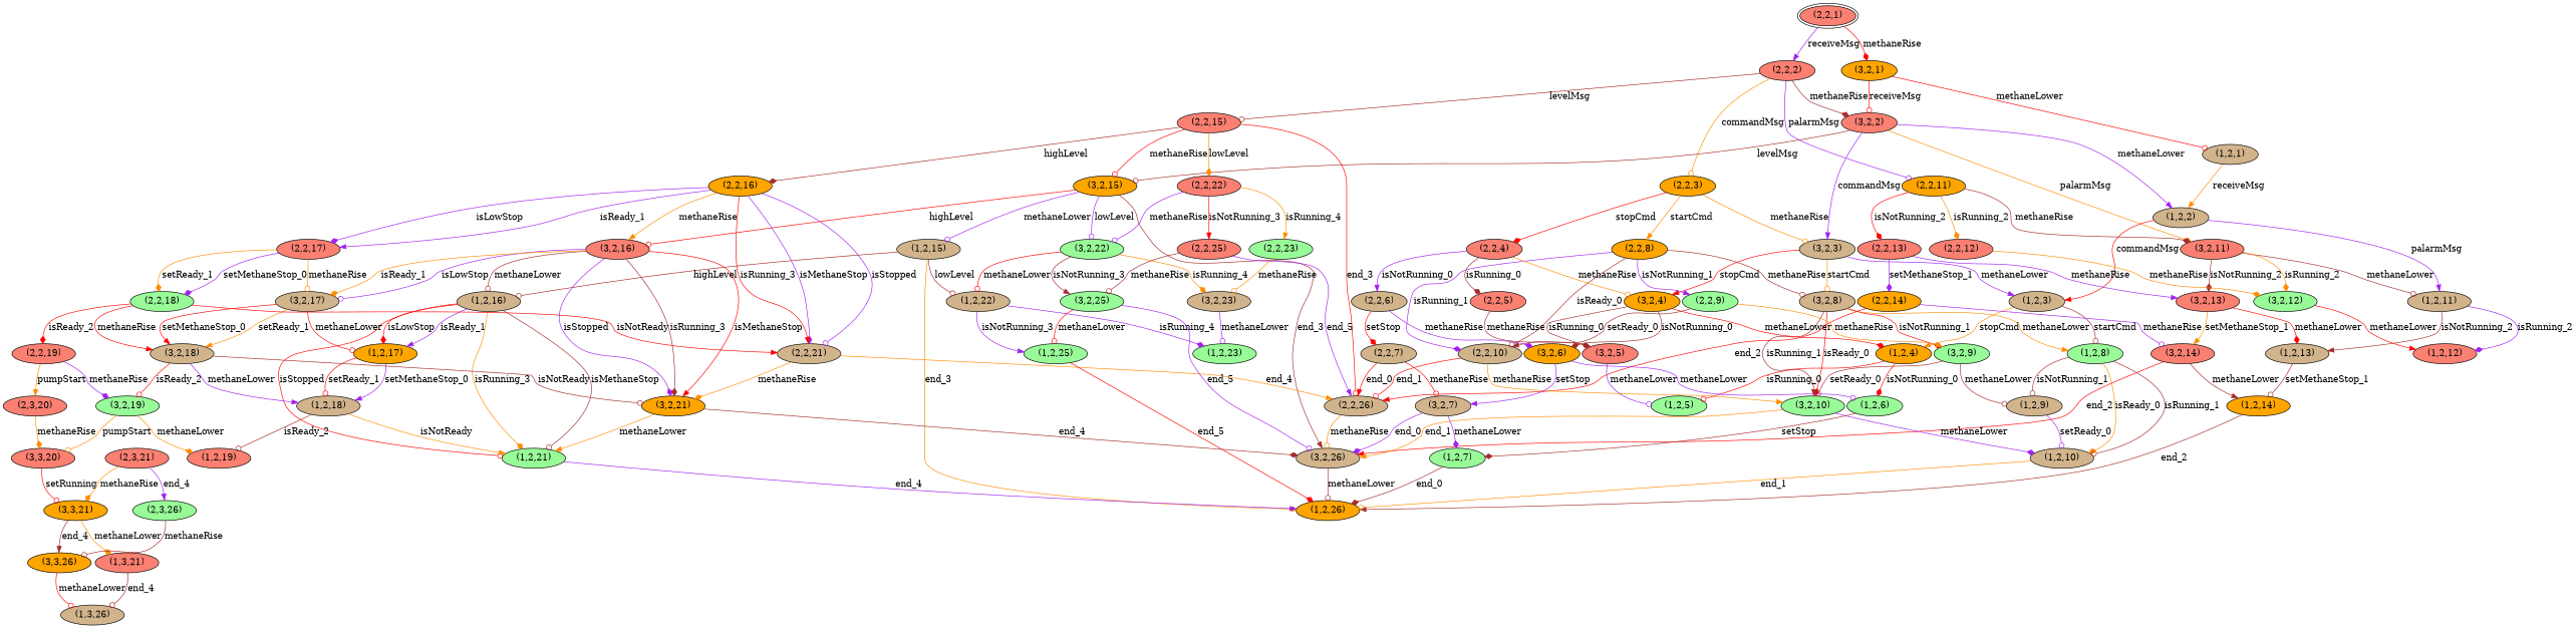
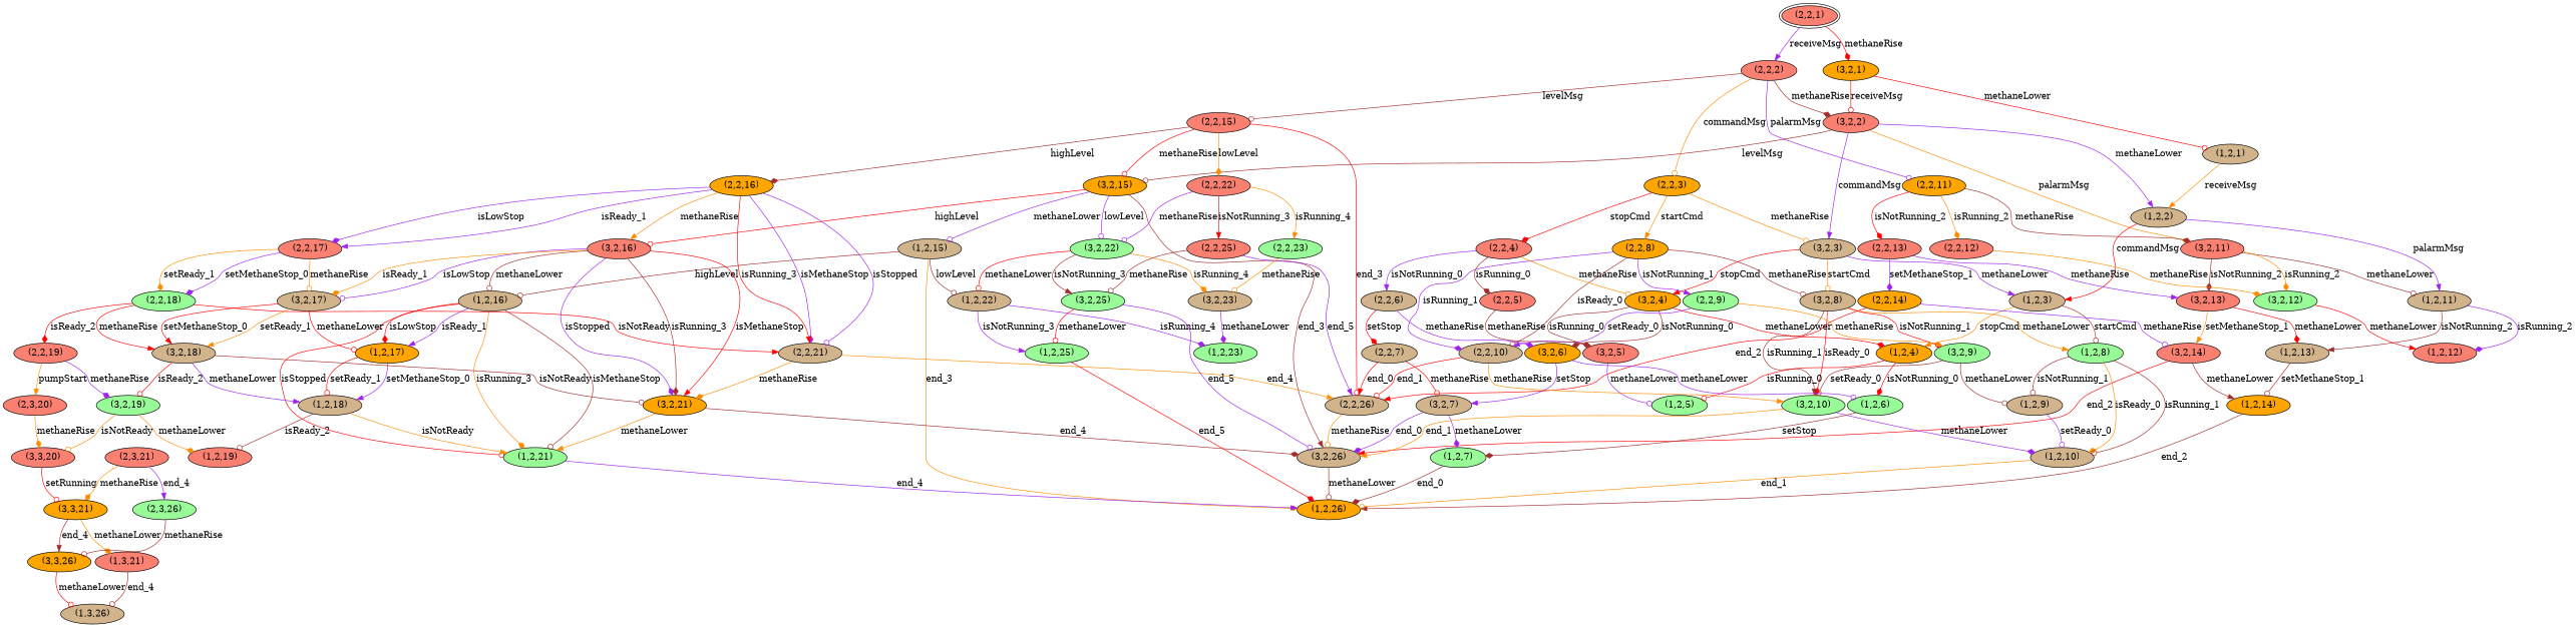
  digraph {
    fontname="DejaVu Serif"
    mclimit=10.0
    nodesep=0.05
    node [fillcolor=tan fontname="DejaVu Serif" style=filled]
    edge [arrowhead=odot color=purple fontname="DejaVu Serif"]
    n1 [fillcolor=salmon height=0.25 label="(2,2,1)" peripheries=2 width=0.25]
    n2 [fillcolor=orange height=0.25 label="(3,2,1)" width=0.25]
    n3 [fillcolor=salmon height=0.25 label="(2,2,2)" width=0.25]
    n4 [height=0.25 label="(1,2,1)" width=0.25]
    n5 [fillcolor=salmon height=0.25 label="(3,2,2)" width=0.25]
    n6 [fillcolor=salmon height=0.25 label="(2,2,15)" width=0.25]
    n7 [fillcolor=orange height=0.25 label="(2,2,11)" width=0.25]
    n8 [fillcolor=orange height=0.25 label="(2,2,3)" width=0.25]
    n9 [height=0.25 label="(1,2,2)" width=0.25]
    n10 [fillcolor=orange height=0.25 label="(3,2,15)" width=0.25]
    n11 [fillcolor=salmon height=0.25 label="(3,2,11)" width=0.25]
    n12 [height=0.25 label="(3,2,3)" width=0.25]
    n13 [fillcolor=salmon height=0.25 label="(2,2,22)" width=0.25]
    n14 [fillcolor=orange height=0.25 label="(2,2,16)" width=0.25]
    n15 [height=0.25 label="(2,2,26)" width=0.25]
    n16 [fillcolor=salmon height=0.25 label="(2,2,13)" width=0.25]
    n17 [fillcolor=salmon height=0.25 label="(2,2,12)" width=0.25]
    n18 [fillcolor=orange height=0.25 label="(2,2,8)" width=0.25]
    n19 [fillcolor=salmon height=0.25 label="(2,2,4)" width=0.25]
    n20 [height=0.25 label="(1,2,11)" width=0.25]
    n21 [height=0.25 label="(1,2,3)" width=0.25]
    n22 [height=0.25 label="(1,2,15)" width=0.25]
    n23 [fillcolor=palegreen height=0.25 label="(3,2,22)" width=0.25]
    n24 [fillcolor=salmon height=0.25 label="(3,2,16)" width=0.25]
    n25 [height=0.25 label="(3,2,26)" width=0.25]
    n26 [fillcolor=salmon height=0.25 label="(3,2,13)" width=0.25]
    n27 [fillcolor=palegreen height=0.25 label="(3,2,12)" width=0.25]
    n28 [height=0.25 label="(3,2,8)" width=0.25]
    n29 [fillcolor=orange height=0.25 label="(3,2,4)" width=0.25]
    n30 [fillcolor=salmon height=0.25 label="(2,2,25)" width=0.25]
    n31 [fillcolor=palegreen height=0.25 label="(2,2,23)" width=0.25]
    n32 [height=0.25 label="(2,2,21)" width=0.25]
    n33 [fillcolor=salmon height=0.25 label="(2,2,17)" width=0.25]
    n34 [fillcolor=orange height=0.25 label="(2,2,14)" width=0.25]
    n35 [height=0.25 label="(2,2,10)" width=0.25]
    n36 [fillcolor=palegreen height=0.25 label="(2,2,9)" width=0.25]
    n37 [height=0.25 label="(2,2,6)" width=0.25]
    n38 [fillcolor=salmon height=0.25 label="(2,2,5)" width=0.25]
    n39 [height=0.25 label="(1,2,22)" width=0.25]
    n40 [height=0.25 label="(1,2,16)" width=0.25]
    n41 [fillcolor=orange height=0.25 label="(1,2,26)" width=0.25]
    n42 [height=0.25 label="(1,2,13)" width=0.25]
    n43 [fillcolor=salmon height=0.25 label="(1,2,12)" width=0.25]
    n44 [fillcolor=palegreen height=0.25 label="(1,2,8)" width=0.25]
    n45 [fillcolor=orange height=0.25 label="(1,2,4)" width=0.25]
    n46 [fillcolor=palegreen height=0.25 label="(3,2,25)" width=0.25]
    n47 [height=0.25 label="(3,2,23)" width=0.25]
    n48 [fillcolor=orange height=0.25 label="(3,2,21)" width=0.25]
    n49 [height=0.25 label="(3,2,17)" width=0.25]
    n50 [fillcolor=salmon height=0.25 label="(3,2,14)" width=0.25]
    n51 [fillcolor=palegreen height=0.25 label="(3,2,10)" width=0.25]
    n52 [fillcolor=palegreen height=0.25 label="(3,2,9)" width=0.25]
    n53 [fillcolor=orange height=0.25 label="(3,2,6)" width=0.25]
    n54 [fillcolor=salmon height=0.25 label="(3,2,5)" width=0.25]
    n55 [fillcolor=palegreen height=0.25 label="(2,2,18)" width=0.25]
    n56 [height=0.25 label="(2,2,7)" width=0.25]
    n57 [fillcolor=palegreen height=0.25 label="(1,2,25)" width=0.25]
    n58 [fillcolor=palegreen height=0.25 label="(1,2,23)" width=0.25]
    n59 [fillcolor=palegreen height=0.25 label="(1,2,21)" width=0.25]
    n60 [fillcolor=orange height=0.25 label="(1,2,17)" width=0.25]
    n61 [fillcolor=orange height=0.25 label="(1,2,14)" width=0.25]
    n62 [height=0.25 label="(1,2,10)" width=0.25]
    n63 [height=0.25 label="(1,2,9)" width=0.25]
    n64 [fillcolor=palegreen height=0.25 label="(1,2,6)" width=0.25]
    n65 [fillcolor=palegreen height=0.25 label="(1,2,5)" width=0.25]
    n66 [height=0.25 label="(3,2,18)" width=0.25]
    n67 [height=0.25 label="(3,2,7)" width=0.25]
    n68 [fillcolor=salmon height=0.25 label="(2,2,19)" width=0.25]
    n69 [height=0.25 label="(1,2,18)" width=0.25]
    n70 [fillcolor=palegreen height=0.25 label="(1,2,7)" width=0.25]
    n71 [fillcolor=palegreen height=0.25 label="(3,2,19)" width=0.25]
    n72 [fillcolor=salmon height=0.25 label="(2,3,20)" width=0.25]
    n73 [fillcolor=salmon height=0.25 label="(1,2,19)" width=0.25]
    n74 [fillcolor=salmon height=0.25 label="(3,3,20)" width=0.25]
    n75 [fillcolor=orange height=0.25 label="(3,3,21)" width=0.25]
    n76 [fillcolor=salmon height=0.25 label="(2,3,21)" width=0.25]
    n77 [fillcolor=palegreen height=0.25 label="(2,3,26)" width=0.25]
    n78 [fillcolor=salmon height=0.25 label="(1,3,21)" width=0.25]
    n79 [fillcolor=orange height=0.25 label="(3,3,26)" width=0.25]
    n80 [height=0.25 label="(1,3,26)" width=0.25]
    n1 -> n2 [arrowhead=diamond color=red label=methaneRise]
    n1 -> n3 [arrowhead=normal label=receiveMsg]
    n2 -> n4 [color=red label=methaneLower]
    n2 -> n5 [color=red label=receiveMsg]
    n3 -> n5 [arrowhead=diamond color=brown label=methaneRise]
    n3 -> n6 [color=brown label=levelMsg]
    n3 -> n7 [label=palarmMsg]
    n3 -> n8 [color=darkorange label=commandMsg]
    n4 -> n9 [arrowhead=normal color=darkorange label=receiveMsg]
    n5 -> n9 [arrowhead=normal label=methaneLower]
    n5 -> n10 [color=brown label=levelMsg]
    n5 -> n11 [arrowhead=diamond color=darkorange label=palarmMsg]
    n5 -> n12 [arrowhead=normal label=commandMsg]
    n6 -> n10 [color=red label=methaneRise]
    n6 -> n13 [arrowhead=diamond color=darkorange label=lowLevel]
    n6 -> n14 [arrowhead=diamond color=brown label=highLevel]
    n6 -> n15 [color=red label=end_3]
    n7 -> n11 [arrowhead=diamond color=brown label=methaneRise]
    n7 -> n16 [arrowhead=diamond color=red label=isNotRunning_2]
    n7 -> n17 [arrowhead=diamond color=darkorange label=isRunning_2]
    n8 -> n12 [color=darkorange label=methaneRise]
    n8 -> n18 [arrowhead=normal color=darkorange label=startCmd]
    n8 -> n19 [arrowhead=diamond color=red label=stopCmd]
    n9 -> n20 [arrowhead=normal label=palarmMsg]
    n9 -> n21 [arrowhead=normal color=red label=commandMsg]
    n10 -> n22 [label=methaneLower]
    n10 -> n23 [label=lowLevel]
    n10 -> n24 [color=red label=highLevel]
    n10 -> n25 [arrowhead=normal color=brown label=end_3]
    n11 -> n20 [color=brown label=methaneLower]
    n11 -> n26 [arrowhead=diamond color=brown label=isNotRunning_2]
    n11 -> n27 [arrowhead=diamond color=darkorange label=isRunning_2]
    n12 -> n21 [arrowhead=normal label=methaneLower]
    n12 -> n28 [color=darkorange label=startCmd]
    n12 -> n29 [arrowhead=normal color=red label=stopCmd]
    n13 -> n23 [label=methaneRise]
    n13 -> n30 [arrowhead=normal color=red label=isNotRunning_3]
    n13 -> n31 [arrowhead=normal color=darkorange label=isRunning_4]
    n14 -> n24 [arrowhead=normal color=darkorange label=methaneRise]
    n14 -> n32 [arrowhead=diamond label=isMethaneStop]
    n14 -> n32 [label=isStopped]
    n14 -> n32 [arrowhead=normal color=red label=isRunning_3]
    n14 -> n33 [arrowhead=diamond label=isLowStop]
    n14 -> n33 [arrowhead=normal label=isReady_1]
    n15 -> n25 [color=darkorange label=methaneRise]
    n16 -> n26 [arrowhead=normal label=methaneRise]
    n16 -> n34 [arrowhead=diamond label=setMethaneStop_1]
    n17 -> n27 [arrowhead=diamond color=darkorange label=methaneRise]
    n18 -> n28 [color=brown label=methaneRise]
    n18 -> n35 [color=brown label=isReady_0]
    n18 -> n35 [arrowhead=diamond label=isRunning_1]
    n18 -> n36 [arrowhead=normal label=isNotRunning_1]
    n19 -> n29 [color=darkorange label=methaneRise]
    n19 -> n37 [arrowhead=normal label=isNotRunning_0]
    n19 -> n38 [arrowhead=diamond color=brown label=isRunning_0]
    n20 -> n42 [arrowhead=normal color=brown label=isNotRunning_2]
    n20 -> n43 [arrowhead=diamond label=isRunning_2]
    n21 -> n44 [color=brown label=startCmd]
    n21 -> n45 [arrowhead=normal color=darkorange label=stopCmd]
    n22 -> n39 [color=brown label=lowLevel]
    n22 -> n40 [color=brown label=highLevel]
    n22 -> n41 [arrowhead=diamond color=darkorange label=end_3]
    n23 -> n39 [color=red label=methaneLower]
    n23 -> n46 [arrowhead=normal color=brown label=isNotRunning_3]
    n23 -> n47 [arrowhead=diamond color=darkorange label=isRunning_4]
    n24 -> n40 [color=brown label=methaneLower]
    n24 -> n48 [arrowhead=normal color=red label=isMethaneStop]
    n24 -> n48 [arrowhead=diamond label=isStopped]
    n24 -> n48 [arrowhead=diamond color=brown label=isRunning_3]
    n24 -> n49 [label=isLowStop]
    n24 -> n49 [arrowhead=diamond color=darkorange label=isReady_1]
    n25 -> n41 [color=brown label=methaneLower]
    n26 -> n42 [arrowhead=diamond color=red label=methaneLower]
    n26 -> n50 [arrowhead=normal color=darkorange label=setMethaneStop_1]
    n27 -> n43 [arrowhead=normal color=red label=methaneLower]
    n28 -> n44 [arrowhead=normal color=darkorange label=methaneLower]
    n28 -> n51 [arrowhead=diamond color=red label=isReady_0]
    n28 -> n51 [arrowhead=normal color=brown label=isRunning_1]
    n28 -> n52 [arrowhead=diamond color=red label=isNotRunning_1]
    n29 -> n45 [arrowhead=diamond color=red label=methaneLower]
    n29 -> n53 [arrowhead=diamond color=brown label=isNotRunning_0]
    n29 -> n54 [arrowhead=diamond color=brown label=isRunning_0]
    n30 -> n15 [arrowhead=normal label=end_5]
    n30 -> n46 [color=brown label=methaneRise]
    n31 -> n47 [color=darkorange label=methaneRise]
    n32 -> n15 [arrowhead=normal color=darkorange label=end_4]
    n32 -> n48 [arrowhead=diamond color=darkorange label=methaneRise]
    n33 -> n49 [color=darkorange label=methaneRise]
    n33 -> n55 [arrowhead=diamond label=setMethaneStop_0]
    n33 -> n55 [arrowhead=diamond color=darkorange label=setReady_1]
    n34 -> n15 [arrowhead=normal color=red label=end_2]
    n34 -> n50 [label=methaneRise]
    n35 -> n15 [color=red label=end_1]
    n35 -> n51 [arrowhead=normal color=darkorange label=methaneRise]
-   n36 -> n35 [arrowhead=normal color=brown label=setReady_0]
+   n36 -> n35 [arrowhead=normal label=setReady_0]
    n36 -> n52 [arrowhead=normal color=darkorange label=methaneRise]
    n37 -> n53 [arrowhead=diamond label=methaneRise]
    n37 -> n56 [arrowhead=diamond color=red label=setStop]
    n38 -> n54 [arrowhead=normal color=brown label=methaneRise]
    n39 -> n57 [arrowhead=normal label=isNotRunning_3]
    n39 -> n58 [arrowhead=diamond label=isRunning_4]
    n40 -> n59 [color=brown label=isMethaneStop]
    n40 -> n59 [color=red label=isStopped]
    n40 -> n59 [arrowhead=diamond color=darkorange label=isRunning_3]
    n40 -> n60 [arrowhead=diamond color=red label=isLowStop]
    n40 -> n60 [arrowhead=normal label=isReady_1]
    n42 -> n61 [color=brown label=setMethaneStop_1]
    n44 -> n62 [arrowhead=diamond color=darkorange label=isReady_0]
    n44 -> n62 [color=brown label=isRunning_1]
    n44 -> n63 [color=brown label=isNotRunning_1]
    n45 -> n64 [arrowhead=diamond color=red label=isNotRunning_0]
    n45 -> n65 [color=red label=isRunning_0]
    n46 -> n25 [label=end_5]
    n46 -> n57 [color=red label=methaneLower]
-   n47 -> n58 [label=methaneLower]
+   n47 -> n58 [arrowhead=diamond label=methaneLower]
    n48 -> n25 [arrowhead=diamond color=brown label=end_4]
    n48 -> n59 [arrowhead=normal color=darkorange label=methaneLower]
    n49 -> n60 [color=red label=methaneLower]
    n49 -> n66 [arrowhead=normal color=red label=setMethaneStop_0]
    n49 -> n66 [arrowhead=normal color=darkorange label=setReady_1]
    n50 -> n25 [arrowhead=normal color=red label=end_2]
    n50 -> n61 [arrowhead=normal color=brown label=methaneLower]
    n51 -> n25 [arrowhead=normal color=darkorange label=end_1]
    n51 -> n62 [arrowhead=diamond label=methaneLower]
    n52 -> n51 [color=brown label=setReady_0]
    n52 -> n63 [color=brown label=methaneLower]
    n53 -> n64 [label=methaneLower]
    n53 -> n67 [arrowhead=normal label=setStop]
    n54 -> n65 [label=methaneLower]
    n55 -> n32 [arrowhead=normal color=red label=isNotReady]
    n55 -> n66 [arrowhead=normal color=red label=methaneRise]
    n55 -> n68 [arrowhead=diamond color=red label=isReady_2]
    n56 -> n15 [arrowhead=normal color=red label=end_0]
    n56 -> n67 [color=red label=methaneRise]
    n57 -> n41 [arrowhead=diamond color=red label=end_5]
    n59 -> n41 [arrowhead=normal label=end_4]
    n60 -> n69 [arrowhead=normal label=setMethaneStop_0]
    n60 -> n69 [color=red label=setReady_1]
    n61 -> n41 [arrowhead=normal color=brown label=end_2]
    n62 -> n41 [color=darkorange label=end_1]
    n63 -> n62 [label=setReady_0]
    n64 -> n70 [arrowhead=diamond color=brown label=setStop]
    n66 -> n48 [color=brown label=isNotReady]
    n66 -> n69 [arrowhead=normal label=methaneLower]
    n66 -> n71 [color=red label=isReady_2]
    n67 -> n25 [arrowhead=diamond label=end_0]
    n67 -> n70 [arrowhead=diamond label=methaneLower]
    n68 -> n71 [arrowhead=diamond label=methaneRise]
    n68 -> n72 [arrowhead=normal color=darkorange label=pumpStart]
    n69 -> n59 [arrowhead=normal color=darkorange label=isNotReady]
    n69 -> n73 [color=brown label=isReady_2]
    n70 -> n41 [arrowhead=diamond color=brown label=end_0]
    n71 -> n73 [arrowhead=diamond color=darkorange label=methaneLower]
-   n71 -> n74 [color=darkorange label=pumpStart]
+   n71 -> n74 [color=darkorange label=isNotReady]
    n72 -> n74 [arrowhead=diamond color=darkorange label=methaneRise]
    n74 -> n75 [color=red label=setRunning]
    n75 -> n78 [arrowhead=diamond color=darkorange label=methaneLower]
    n75 -> n79 [arrowhead=normal color=brown label=end_4]
    n76 -> n75 [arrowhead=diamond color=darkorange label=methaneRise]
    n76 -> n77 [arrowhead=normal label=end_4]
    n77 -> n79 [color=brown label=methaneRise]
    n78 -> n80 [color=brown label=end_4]
    n79 -> n80 [color=red label=methaneLower]
  }
